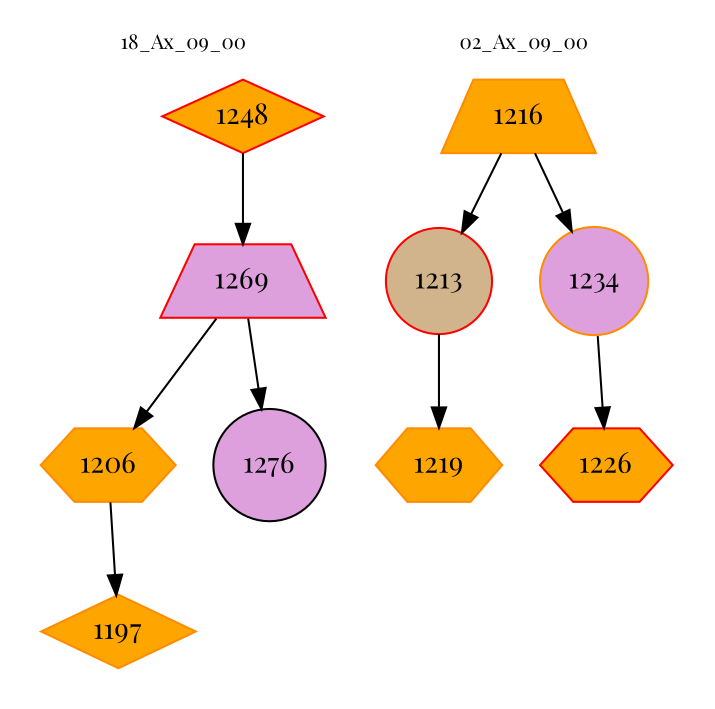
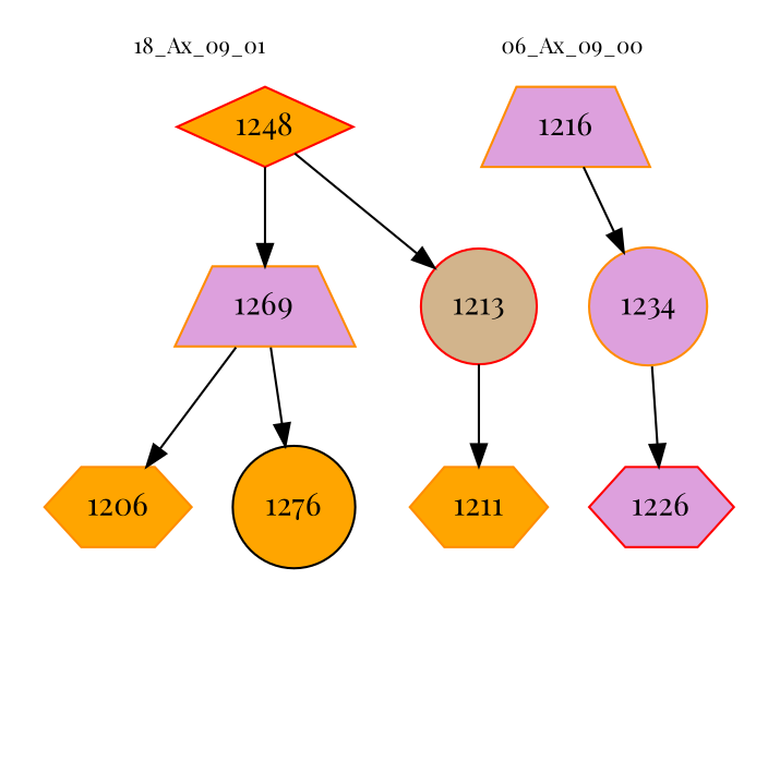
  digraph {
    fontname="Playfair Display"
    node [color=darkorange fillcolor=orange fontname="Playfair Display" shape=hexagon style=filled]
    edge [color=black fontname="Playfair Display"]
    n1 [color=red label=1248 shape=diamond]
    n2 [label=1206]
-   n3 [color=red fillcolor=plum label=1269 shape=trapezium]
-   n4 [label=1197 shape=diamond]
-   n5 [color=black fillcolor=plum label=1276 shape=circle]
-   n6 [label=1216 shape=trapezium]
+   n3 [fillcolor=plum label=1269 shape=trapezium]
+   n5 [color=black label=1276 shape=circle]
+   n6 [fillcolor=plum label=1216 shape=trapezium]
    n7 [color=red fillcolor=tan label=1213 shape=circle]
    n8 [fillcolor=plum label=1234 shape=circle]
-   n9 [label=1219]
-   n10 [color=red label=1226]
+   n9 [label=1211]
+   n10 [color=red fillcolor=plum label=1226]
    subgraph cluster_1 {
      color=white
      fontsize=10
-     label="18_Ax_09_00"
+     label="18_Ax_09_01"
      n1
      n2
      n3
-     n4
      n5
    }
    subgraph cluster_2 {
      color=white
      fontsize=10
-     label="02_Ax_09_00"
+     label="06_Ax_09_00"
      n6
      n7
      n8
      n9
      n10
    }
    n1 -> n3
-   n2 -> n4
    n3 -> n2
    n3 -> n5
-   n6 -> n7
+   n1 -> n7
    n6 -> n8
    n7 -> n9
    n8 -> n10
  }
